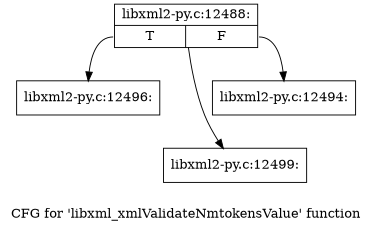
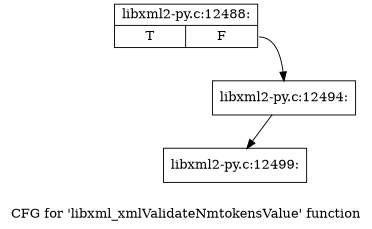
  digraph {
    label="CFG for 'libxml_xmlValidateNmtokensValue' function"
    node [shape=record]
    n1 [label="{libxml2-py.c:12488:|{<s0>T|<s1>F}}"]
-   n2 [label="{libxml2-py.c:12496:}"]
    n3 [label="{libxml2-py.c:12494:}"]
    n4 [label="{libxml2-py.c:12499:}"]
-   n1 -> n2 [tailport=s0]
    n1 -> n3 [tailport=s1]
-   n1 -> n4
+   n3 -> n4
  }
